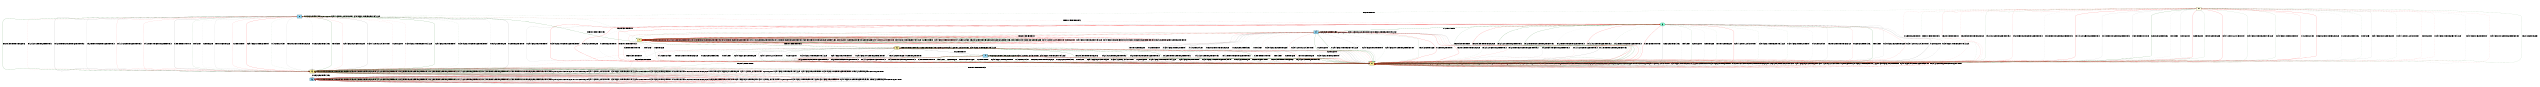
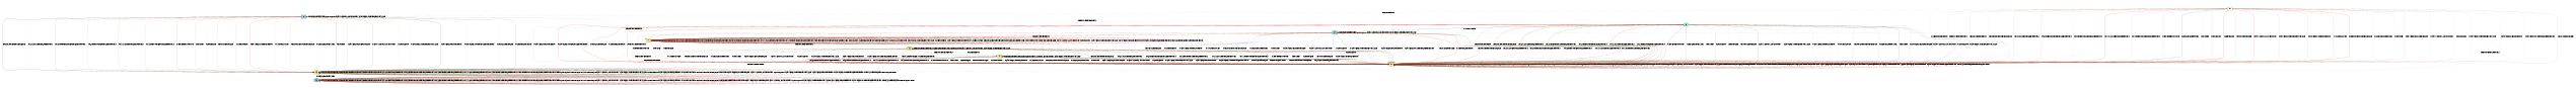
  digraph {
    node [fillcolor=khaki shape=box style=filled]
    edge [arrowhead=normal color=gray40 style=dashed]
    n1 [fillcolor=lightyellow label=s0]
    n2 [label=s1]
    n3 [fillcolor=skyblue label=s2]
    n4 [fillcolor=aquamarine label=s3 shape=octagon]
    n5 [label=s5]
    n6 [label=s7 shape=cylinder]
    n7 [fillcolor=skyblue label=s4]
    n8 [fillcolor=skyblue label=s6 shape=cylinder]
    n9 [label=s8 shape=cylinder]
-   n10 [fillcolor=skyblue label=s9]
+   n10 [label=s9]
    n1 -> n2 [color=darkgreen label=I_HELLO_VERIFY_REQUEST style=dotted]
    n1 -> n2 [arrowhead=vee color=red label=I_ECDH_SERVER_HELLO]
    n1 -> n2 [color=red label=I_ECDH_SERVER_KEY_EXCHANGE style=dotted]
    n1 -> n2 [arrowhead=vee color=darkgreen label=I_RSA_SIGN_CERTIFICATE_REQUEST]
    n1 -> n2 [arrowhead=vee color=red label=I_RSA_FIXED_ECDH_CERTIFICATE_REQUEST]
    n1 -> n2 [label=I_RSA_FIXED_DH_CERTIFICATE_REQUEST style=dotted]
    n1 -> n2 [arrowhead=vee color=red label=I_DSS_SIGN_CERTIFICATE_REQUEST style=solid]
    n1 -> n2 [arrowhead=vee label=I_DSS_FIXED_DH_CERTIFICATE_REQUEST]
    n1 -> n2 [label=I_SERVER_HELLO_DONE]
    n1 -> n2 [color=darkgreen label=I_CHANGE_CIPHER_SPEC style=solid]
    n1 -> n2 [arrowhead=vee label=I_FINISHED style=dotted]
    n1 -> n2 [label=I_APPLICATION]
    n1 -> n2 [arrowhead=vee color=red label=I_CERTIFICATE style=solid]
    n1 -> n2 [color=darkgreen label=I_EMPTY_CERTIFICATE]
    n1 -> n2 [color=red label="I_Alert(WARNING,CLOSE_NOTIFY)" style=solid]
    n1 -> n2 [color=darkgreen label="I_Alert(FATAL,UNEXPECTED_MESSAGE)"]
    n1 -> n2 [color=darkgreen label="O_Alert(FATAL,INTERNAL_ERROR)"]
    n1 -> n2 [color=red label=O_SOCKET_CLOSED]
    n1 -> n2 [arrowhead=vee color=red label=O_ECDH_CLIENT_KEY_EXCHANGE style=solid]
    n1 -> n2 [label=O_CHANGE_CIPHER_SPEC style=dotted]
    n1 -> n2 [color=darkgreen label=O_FINISHED style=dotted]
    n1 -> n2 [label="O_Alert(FATAL,BAD_CERTIFICATE)"]
    n1 -> n2 [arrowhead=vee color=darkgreen label="O_Alert(WARNING,CLOSE_NOTIFY)" style=dotted]
    n1 -> n2 [color=red label=O_APPLICATION style=dotted]
    n1 -> n2 [arrowhead=vee color=red label="O_Alert(FATAL,UNEXPECTED_MESSAGE)" style=dotted]
    n1 -> n2 [label="O_Alert(FATAL,DECODE_ERROR)" style=dotted]
    n1 -> n2 [arrowhead=vee color=red label="O_Alert(FATAL,NO_CERTIFICATE_RESERVED)" style=dotted]
    n1 -> n2 [color=darkgreen label=O_ECDSA_CERTIFICATE]
    n1 -> n2 [color=red label=O_CERTIFICATE_VERIFY style=dotted]
    n1 -> n3 [color=darkgreen label=O_CLIENT_HELLO style=dotted]
    n2 -> n2 [arrowhead=vee label=I_HELLO_VERIFY_REQUEST style=solid]
    n2 -> n2 [color=darkgreen label=I_ECDH_SERVER_HELLO style=solid]
    n2 -> n2 [arrowhead=vee color=darkgreen label=I_ECDH_SERVER_KEY_EXCHANGE style=dotted]
    n2 -> n2 [label=I_RSA_SIGN_CERTIFICATE_REQUEST]
    n2 -> n2 [color=darkgreen label=I_RSA_FIXED_ECDH_CERTIFICATE_REQUEST]
    n2 -> n2 [arrowhead=vee color=darkgreen label=I_RSA_FIXED_DH_CERTIFICATE_REQUEST style=solid]
    n2 -> n2 [arrowhead=vee color=red label=I_DSS_SIGN_CERTIFICATE_REQUEST style=solid]
    n2 -> n2 [color=darkgreen label=I_DSS_FIXED_DH_CERTIFICATE_REQUEST]
    n2 -> n2 [color=red label=I_SERVER_HELLO_DONE]
    n2 -> n2 [arrowhead=vee color=darkgreen label=I_CHANGE_CIPHER_SPEC style=dotted]
    n2 -> n2 [color=red label=I_FINISHED]
    n2 -> n2 [arrowhead=vee color=red label=I_APPLICATION style=solid]
    n2 -> n2 [label=I_CERTIFICATE style=solid]
    n2 -> n2 [color=darkgreen label=I_EMPTY_CERTIFICATE style=solid]
    n2 -> n2 [color=darkgreen label="I_Alert(WARNING,CLOSE_NOTIFY)"]
    n2 -> n2 [arrowhead=vee label="I_Alert(FATAL,UNEXPECTED_MESSAGE)"]
    n2 -> n2 [arrowhead=vee color=red label=O_CLIENT_HELLO]
    n2 -> n2 [arrowhead=vee label="O_Alert(FATAL,INTERNAL_ERROR)" style=solid]
    n2 -> n2 [arrowhead=vee color=darkgreen label=O_SOCKET_CLOSED style=dotted]
    n2 -> n2 [arrowhead=vee label=O_ECDH_CLIENT_KEY_EXCHANGE style=dotted]
    n2 -> n2 [color=darkgreen label=O_CHANGE_CIPHER_SPEC style=dotted]
    n2 -> n2 [arrowhead=vee label=O_FINISHED style=dotted]
    n2 -> n2 [label="O_Alert(FATAL,BAD_CERTIFICATE)"]
    n2 -> n2 [arrowhead=vee color=red label="O_Alert(WARNING,CLOSE_NOTIFY)" style=solid]
    n2 -> n2 [arrowhead=vee color=darkgreen label=O_APPLICATION]
    n2 -> n2 [arrowhead=vee color=red label="O_Alert(FATAL,UNEXPECTED_MESSAGE)" style=dotted]
    n2 -> n2 [arrowhead=vee color=red label="O_Alert(FATAL,DECODE_ERROR)"]
    n2 -> n2 [arrowhead=vee color=darkgreen label="O_Alert(FATAL,NO_CERTIFICATE_RESERVED)" style=dotted]
    n2 -> n2 [arrowhead=vee color=red label=O_ECDSA_CERTIFICATE]
    n2 -> n2 [color=red label=O_CERTIFICATE_VERIFY]
    n3 -> n3 [label=I_CHANGE_CIPHER_SPEC]
    n3 -> n3 [color=red label=I_APPLICATION style=dotted]
    n3 -> n3 [arrowhead=vee color=red label="I_Alert(WARNING,CLOSE_NOTIFY)"]
    n3 -> n3 [label="I_Alert(FATAL,UNEXPECTED_MESSAGE)"]
    n3 -> n4 [arrowhead=vee color=red label=I_HELLO_VERIFY_REQUEST style=dotted]
    n3 -> n5 [arrowhead=vee color=darkgreen label=I_ECDH_SERVER_KEY_EXCHANGE style=solid]
    n3 -> n5 [color=red label=I_RSA_SIGN_CERTIFICATE_REQUEST style=dotted]
    n3 -> n5 [label=I_RSA_FIXED_ECDH_CERTIFICATE_REQUEST style=solid]
    n3 -> n5 [arrowhead=vee label=I_RSA_FIXED_DH_CERTIFICATE_REQUEST]
    n3 -> n5 [arrowhead=vee color=red label=I_DSS_SIGN_CERTIFICATE_REQUEST]
    n3 -> n5 [arrowhead=vee color=red label=I_DSS_FIXED_DH_CERTIFICATE_REQUEST]
    n3 -> n5 [label=I_SERVER_HELLO_DONE style=solid]
    n3 -> n5 [arrowhead=vee color=darkgreen label=I_FINISHED]
    n3 -> n5 [label=I_CERTIFICATE style=dotted]
    n3 -> n5 [label=I_EMPTY_CERTIFICATE]
    n3 -> n5 [arrowhead=vee color=red label=O_CLIENT_HELLO]
    n3 -> n5 [color=red label="O_Alert(FATAL,INTERNAL_ERROR)" style=solid]
    n3 -> n5 [arrowhead=vee color=darkgreen label=O_SOCKET_CLOSED style=dotted]
    n3 -> n5 [label=O_ECDH_CLIENT_KEY_EXCHANGE]
    n3 -> n5 [label=O_CHANGE_CIPHER_SPEC style=dotted]
    n3 -> n5 [arrowhead=vee color=darkgreen label=O_FINISHED style=solid]
    n3 -> n5 [color=red label="O_Alert(FATAL,BAD_CERTIFICATE)"]
    n3 -> n5 [arrowhead=vee label="O_Alert(WARNING,CLOSE_NOTIFY)" style=solid]
    n3 -> n5 [arrowhead=vee color=red label=O_APPLICATION style=dotted]
    n3 -> n5 [color=red label="O_Alert(FATAL,UNEXPECTED_MESSAGE)" style=dotted]
    n3 -> n5 [color=darkgreen label="O_Alert(FATAL,DECODE_ERROR)" style=solid]
    n3 -> n5 [color=darkgreen label="O_Alert(FATAL,NO_CERTIFICATE_RESERVED)" style=dotted]
    n3 -> n5 [arrowhead=vee label=O_ECDSA_CERTIFICATE style=dotted]
    n3 -> n5 [label=O_CERTIFICATE_VERIFY style=solid]
    n3 -> n6 [color=darkgreen label=I_ECDH_SERVER_HELLO style=dotted]
    n4 -> n2 [arrowhead=vee color=red label=I_HELLO_VERIFY_REQUEST style=solid]
    n4 -> n2 [color=darkgreen label=I_ECDH_SERVER_HELLO]
    n4 -> n2 [color=red label=I_ECDH_SERVER_KEY_EXCHANGE style=solid]
    n4 -> n2 [color=darkgreen label=I_RSA_SIGN_CERTIFICATE_REQUEST style=solid]
    n4 -> n2 [color=darkgreen label=I_RSA_FIXED_ECDH_CERTIFICATE_REQUEST style=solid]
    n4 -> n2 [label=I_RSA_FIXED_DH_CERTIFICATE_REQUEST style=dotted]
    n4 -> n2 [color=red label=I_DSS_SIGN_CERTIFICATE_REQUEST style=solid]
    n4 -> n2 [color=darkgreen label=I_DSS_FIXED_DH_CERTIFICATE_REQUEST style=dotted]
    n4 -> n2 [color=red label=I_SERVER_HELLO_DONE style=solid]
    n4 -> n2 [arrowhead=vee label=I_CHANGE_CIPHER_SPEC style=solid]
    n4 -> n2 [arrowhead=vee label=I_FINISHED style=dotted]
    n4 -> n2 [color=darkgreen label=I_APPLICATION]
    n4 -> n2 [arrowhead=vee label=I_CERTIFICATE style=dotted]
    n4 -> n2 [arrowhead=vee color=darkgreen label=I_EMPTY_CERTIFICATE style=dotted]
    n4 -> n2 [color=red label="I_Alert(WARNING,CLOSE_NOTIFY)" style=solid]
    n4 -> n2 [color=darkgreen label="I_Alert(FATAL,UNEXPECTED_MESSAGE)" style=dotted]
    n4 -> n2 [arrowhead=vee color=darkgreen label="O_Alert(FATAL,INTERNAL_ERROR)" style=dotted]
    n4 -> n2 [arrowhead=vee label=O_SOCKET_CLOSED style=dotted]
    n4 -> n2 [arrowhead=vee label=O_ECDH_CLIENT_KEY_EXCHANGE]
    n4 -> n2 [arrowhead=vee color=red label=O_CHANGE_CIPHER_SPEC]
    n4 -> n2 [arrowhead=vee color=darkgreen label=O_FINISHED style=solid]
    n4 -> n2 [arrowhead=vee label="O_Alert(FATAL,BAD_CERTIFICATE)"]
    n4 -> n2 [arrowhead=vee color=red label="O_Alert(WARNING,CLOSE_NOTIFY)"]
    n4 -> n2 [label=O_APPLICATION style=solid]
    n4 -> n2 [arrowhead=vee label="O_Alert(FATAL,UNEXPECTED_MESSAGE)"]
    n4 -> n2 [arrowhead=vee label="O_Alert(FATAL,DECODE_ERROR)"]
    n4 -> n2 [arrowhead=vee color=red label="O_Alert(FATAL,NO_CERTIFICATE_RESERVED)" style=solid]
    n4 -> n2 [arrowhead=vee color=red label=O_ECDSA_CERTIFICATE style=solid]
    n4 -> n2 [label=O_CERTIFICATE_VERIFY style=dotted]
    n4 -> n7 [color=darkgreen label=O_CLIENT_HELLO style=solid]
    n5 -> n5 [color=darkgreen label=I_HELLO_VERIFY_REQUEST style=dotted]
    n5 -> n5 [arrowhead=vee label=I_ECDH_SERVER_HELLO]
    n5 -> n5 [color=darkgreen label=I_ECDH_SERVER_KEY_EXCHANGE]
    n5 -> n5 [label=I_RSA_SIGN_CERTIFICATE_REQUEST]
    n5 -> n5 [arrowhead=vee color=red label=I_RSA_FIXED_ECDH_CERTIFICATE_REQUEST]
    n5 -> n5 [arrowhead=vee label=I_RSA_FIXED_DH_CERTIFICATE_REQUEST]
    n5 -> n5 [color=red label=I_DSS_SIGN_CERTIFICATE_REQUEST]
    n5 -> n5 [color=darkgreen label=I_DSS_FIXED_DH_CERTIFICATE_REQUEST]
    n5 -> n5 [arrowhead=vee color=darkgreen label=I_SERVER_HELLO_DONE style=solid]
    n5 -> n5 [arrowhead=vee color=darkgreen label=I_CHANGE_CIPHER_SPEC style=dotted]
    n5 -> n5 [color=red label=I_FINISHED]
    n5 -> n5 [arrowhead=vee label=I_APPLICATION]
    n5 -> n5 [arrowhead=vee color=red label=I_CERTIFICATE style=dotted]
    n5 -> n5 [arrowhead=vee color=red label=I_EMPTY_CERTIFICATE style=dotted]
    n5 -> n5 [label="I_Alert(WARNING,CLOSE_NOTIFY)"]
    n5 -> n5 [color=red label="I_Alert(FATAL,UNEXPECTED_MESSAGE)" style=dotted]
    n5 -> n5 [arrowhead=vee label=O_CLIENT_HELLO style=solid]
    n5 -> n5 [color=darkgreen label="O_Alert(FATAL,INTERNAL_ERROR)" style=solid]
    n5 -> n5 [arrowhead=vee color=darkgreen label=O_SOCKET_CLOSED style=solid]
    n5 -> n5 [label=O_ECDH_CLIENT_KEY_EXCHANGE style=solid]
    n5 -> n5 [arrowhead=vee color=red label=O_FINISHED]
    n5 -> n5 [label="O_Alert(FATAL,BAD_CERTIFICATE)" style=dotted]
    n5 -> n5 [arrowhead=vee color=darkgreen label="O_Alert(WARNING,CLOSE_NOTIFY)"]
    n5 -> n5 [arrowhead=vee color=red label=O_APPLICATION]
    n5 -> n5 [arrowhead=vee color=red label="O_Alert(FATAL,UNEXPECTED_MESSAGE)" style=dotted]
    n5 -> n5 [label="O_Alert(FATAL,DECODE_ERROR)"]
    n5 -> n5 [arrowhead=vee color=darkgreen label="O_Alert(FATAL,NO_CERTIFICATE_RESERVED)"]
    n5 -> n5 [arrowhead=vee color=red label=O_ECDSA_CERTIFICATE]
    n5 -> n5 [color=darkgreen label=O_CERTIFICATE_VERIFY style=dotted]
    n5 -> n8 [arrowhead=vee label=O_CHANGE_CIPHER_SPEC style=dotted]
    n6 -> n2 [arrowhead=vee label=I_APPLICATION]
    n6 -> n5 [color=red label=I_ECDH_SERVER_HELLO style=dotted]
    n6 -> n6 [arrowhead=vee label=I_ECDH_SERVER_KEY_EXCHANGE style=dotted]
    n6 -> n6 [arrowhead=vee color=darkgreen label=I_RSA_SIGN_CERTIFICATE_REQUEST]
    n6 -> n6 [color=red label=I_RSA_FIXED_ECDH_CERTIFICATE_REQUEST style=solid]
    n6 -> n6 [label=I_RSA_FIXED_DH_CERTIFICATE_REQUEST style=dotted]
    n6 -> n6 [color=red label=I_DSS_SIGN_CERTIFICATE_REQUEST style=solid]
    n6 -> n6 [label=I_DSS_FIXED_DH_CERTIFICATE_REQUEST]
    n6 -> n6 [arrowhead=vee label=I_SERVER_HELLO_DONE style=solid]
    n6 -> n6 [arrowhead=vee label=I_CHANGE_CIPHER_SPEC]
    n6 -> n6 [arrowhead=vee label=I_APPLICATION style=solid]
    n6 -> n6 [arrowhead=vee color=red label=I_CERTIFICATE style=dotted]
    n6 -> n6 [color=red label=I_EMPTY_CERTIFICATE]
    n6 -> n6 [arrowhead=vee color=darkgreen label="I_Alert(WARNING,CLOSE_NOTIFY)"]
    n6 -> n6 [color=red label="I_Alert(FATAL,UNEXPECTED_MESSAGE)" style=solid]
    n6 -> n6 [label=O_CLIENT_HELLO]
    n6 -> n6 [arrowhead=vee color=darkgreen label="O_Alert(FATAL,INTERNAL_ERROR)" style=solid]
    n6 -> n6 [color=red label=O_SOCKET_CLOSED style=solid]
    n6 -> n6 [arrowhead=vee label=O_ECDH_CLIENT_KEY_EXCHANGE style=dotted]
    n6 -> n6 [arrowhead=vee color=darkgreen label=O_CHANGE_CIPHER_SPEC style=solid]
    n6 -> n6 [label=O_FINISHED]
    n6 -> n6 [color=darkgreen label="O_Alert(FATAL,BAD_CERTIFICATE)" style=solid]
    n6 -> n6 [color=darkgreen label="O_Alert(WARNING,CLOSE_NOTIFY)" style=solid]
    n6 -> n6 [arrowhead=vee color=red label=O_APPLICATION style=solid]
    n6 -> n6 [arrowhead=vee color=red label="O_Alert(FATAL,UNEXPECTED_MESSAGE)" style=solid]
    n6 -> n6 [arrowhead=vee color=red label="O_Alert(FATAL,DECODE_ERROR)" style=dotted]
    n6 -> n6 [arrowhead=vee label="O_Alert(FATAL,NO_CERTIFICATE_RESERVED)"]
    n6 -> n6 [color=red label=O_ECDSA_CERTIFICATE style=solid]
    n6 -> n6 [color=red label=O_CERTIFICATE_VERIFY]
    n6 -> n9 [arrowhead=vee color=red label=I_HELLO_VERIFY_REQUEST style=dotted]
    n7 -> n2 [arrowhead=vee color=red label=I_ECDH_SERVER_KEY_EXCHANGE style=solid]
    n7 -> n2 [color=darkgreen label=I_RSA_SIGN_CERTIFICATE_REQUEST style=dotted]
    n7 -> n2 [color=red label=I_RSA_FIXED_ECDH_CERTIFICATE_REQUEST]
    n7 -> n2 [label=I_RSA_FIXED_DH_CERTIFICATE_REQUEST]
    n7 -> n2 [color=red label=I_DSS_SIGN_CERTIFICATE_REQUEST style=dotted]
    n7 -> n2 [label=I_DSS_FIXED_DH_CERTIFICATE_REQUEST style=solid]
    n7 -> n2 [color=red label=I_SERVER_HELLO_DONE]
    n7 -> n2 [color=darkgreen label=I_FINISHED style=dotted]
    n7 -> n2 [color=darkgreen label=I_CERTIFICATE]
    n7 -> n2 [label=I_EMPTY_CERTIFICATE]
    n7 -> n2 [color=red label=O_CLIENT_HELLO style=dotted]
    n7 -> n2 [arrowhead=vee label="O_Alert(FATAL,INTERNAL_ERROR)" style=solid]
    n7 -> n2 [label=O_SOCKET_CLOSED style=solid]
    n7 -> n2 [arrowhead=vee label=O_ECDH_CLIENT_KEY_EXCHANGE]
    n7 -> n2 [arrowhead=vee color=red label=O_CHANGE_CIPHER_SPEC style=dotted]
    n7 -> n2 [color=darkgreen label=O_FINISHED style=dotted]
    n7 -> n2 [arrowhead=vee color=red label="O_Alert(FATAL,BAD_CERTIFICATE)" style=dotted]
    n7 -> n2 [arrowhead=vee color=red label="O_Alert(WARNING,CLOSE_NOTIFY)"]
    n7 -> n2 [arrowhead=vee color=darkgreen label=O_APPLICATION style=solid]
    n7 -> n2 [color=darkgreen label="O_Alert(FATAL,UNEXPECTED_MESSAGE)" style=solid]
    n7 -> n2 [label="O_Alert(FATAL,DECODE_ERROR)"]
    n7 -> n2 [color=darkgreen label="O_Alert(FATAL,NO_CERTIFICATE_RESERVED)" style=dotted]
    n7 -> n2 [arrowhead=vee color=darkgreen label=O_ECDSA_CERTIFICATE]
    n7 -> n2 [color=red label=O_CERTIFICATE_VERIFY style=solid]
-   n2 -> n5 [color=darkgreen label=I_HELLO_VERIFY_REQUEST style=dotted]
+   n7 -> n5 [color=darkgreen label=I_HELLO_VERIFY_REQUEST style=dotted]
    n7 -> n6 [arrowhead=vee color=red label=I_ECDH_SERVER_HELLO style=solid]
    n7 -> n7 [label=I_CHANGE_CIPHER_SPEC style=solid]
    n7 -> n7 [arrowhead=vee color=darkgreen label=I_APPLICATION]
    n7 -> n7 [color=red label="I_Alert(WARNING,CLOSE_NOTIFY)" style=solid]
    n7 -> n7 [label="I_Alert(FATAL,UNEXPECTED_MESSAGE)" style=dotted]
    n8 -> n8 [arrowhead=vee color=darkgreen label=I_HELLO_VERIFY_REQUEST style=solid]
    n8 -> n8 [arrowhead=vee label=I_ECDH_SERVER_HELLO style=dotted]
    n8 -> n8 [color=red label=I_ECDH_SERVER_KEY_EXCHANGE style=solid]
    n8 -> n8 [arrowhead=vee label=I_RSA_SIGN_CERTIFICATE_REQUEST style=dotted]
    n8 -> n8 [color=darkgreen label=I_RSA_FIXED_ECDH_CERTIFICATE_REQUEST style=solid]
    n8 -> n8 [arrowhead=vee label=I_RSA_FIXED_DH_CERTIFICATE_REQUEST]
    n8 -> n8 [color=darkgreen label=I_DSS_SIGN_CERTIFICATE_REQUEST style=solid]
    n8 -> n8 [color=red label=I_DSS_FIXED_DH_CERTIFICATE_REQUEST]
    n8 -> n8 [color=red label=I_SERVER_HELLO_DONE]
    n8 -> n8 [arrowhead=vee color=darkgreen label=I_CHANGE_CIPHER_SPEC]
    n8 -> n8 [color=darkgreen label=I_FINISHED style=dotted]
    n8 -> n8 [arrowhead=vee color=red label=I_APPLICATION]
    n8 -> n8 [arrowhead=vee color=darkgreen label=I_CERTIFICATE style=dotted]
    n8 -> n8 [label=I_EMPTY_CERTIFICATE]
    n8 -> n8 [label="I_Alert(WARNING,CLOSE_NOTIFY)" style=dotted]
    n8 -> n8 [label="I_Alert(FATAL,UNEXPECTED_MESSAGE)"]
    n8 -> n8 [arrowhead=vee label=O_CLIENT_HELLO style=dotted]
    n8 -> n8 [color=red label="O_Alert(FATAL,INTERNAL_ERROR)"]
    n8 -> n8 [arrowhead=vee color=red label=O_SOCKET_CLOSED style=dotted]
    n8 -> n8 [label=O_ECDH_CLIENT_KEY_EXCHANGE style=dotted]
    n8 -> n8 [arrowhead=vee label=O_CHANGE_CIPHER_SPEC style=solid]
    n8 -> n8 [arrowhead=vee color=red label=O_FINISHED style=solid]
    n8 -> n8 [color=red label="O_Alert(FATAL,BAD_CERTIFICATE)" style=solid]
    n8 -> n8 [arrowhead=vee label="O_Alert(WARNING,CLOSE_NOTIFY)"]
    n8 -> n8 [arrowhead=vee label=O_APPLICATION]
    n8 -> n8 [color=red label="O_Alert(FATAL,UNEXPECTED_MESSAGE)"]
    n8 -> n8 [arrowhead=vee label="O_Alert(FATAL,DECODE_ERROR)" style=dotted]
    n8 -> n8 [color=red label="O_Alert(FATAL,NO_CERTIFICATE_RESERVED)" style=solid]
    n8 -> n8 [label=O_ECDSA_CERTIFICATE]
    n8 -> n8 [arrowhead=vee label=O_CERTIFICATE_VERIFY style=solid]
    n9 -> n2 [color=darkgreen label=I_ECDH_SERVER_KEY_EXCHANGE style=solid]
    n9 -> n2 [label=I_RSA_SIGN_CERTIFICATE_REQUEST style=dotted]
    n9 -> n2 [arrowhead=vee color=darkgreen label=I_RSA_FIXED_ECDH_CERTIFICATE_REQUEST]
    n9 -> n2 [color=darkgreen label=I_RSA_FIXED_DH_CERTIFICATE_REQUEST style=solid]
    n9 -> n2 [arrowhead=vee label=I_DSS_SIGN_CERTIFICATE_REQUEST]
    n9 -> n2 [arrowhead=vee label=I_DSS_FIXED_DH_CERTIFICATE_REQUEST]
    n9 -> n2 [color=darkgreen label=I_SERVER_HELLO_DONE style=solid]
    n9 -> n2 [arrowhead=vee color=red label=I_FINISHED]
    n9 -> n2 [arrowhead=vee color=red label=I_CERTIFICATE]
    n9 -> n2 [color=red label=I_EMPTY_CERTIFICATE style=solid]
    n9 -> n2 [color=darkgreen label="O_Alert(FATAL,INTERNAL_ERROR)" style=dotted]
    n9 -> n2 [color=red label=O_SOCKET_CLOSED]
    n9 -> n2 [color=darkgreen label=O_ECDH_CLIENT_KEY_EXCHANGE style=dotted]
    n9 -> n2 [label=O_CHANGE_CIPHER_SPEC style=dotted]
    n9 -> n2 [arrowhead=vee label=O_FINISHED style=dotted]
    n9 -> n2 [arrowhead=vee color=darkgreen label="O_Alert(FATAL,BAD_CERTIFICATE)"]
    n9 -> n2 [arrowhead=vee label="O_Alert(WARNING,CLOSE_NOTIFY)" style=solid]
    n9 -> n2 [arrowhead=vee color=darkgreen label=O_APPLICATION]
    n9 -> n2 [label="O_Alert(FATAL,UNEXPECTED_MESSAGE)" style=dotted]
    n9 -> n2 [label="O_Alert(FATAL,DECODE_ERROR)" style=dotted]
    n9 -> n2 [color=red label="O_Alert(FATAL,NO_CERTIFICATE_RESERVED)"]
    n9 -> n2 [arrowhead=vee label=O_ECDSA_CERTIFICATE style=solid]
    n9 -> n2 [color=red label=O_CERTIFICATE_VERIFY]
    n9 -> n5 [label=I_ECDH_SERVER_HELLO]
    n9 -> n9 [arrowhead=vee label=I_HELLO_VERIFY_REQUEST style=solid]
    n9 -> n9 [label=I_CHANGE_CIPHER_SPEC]
    n9 -> n9 [color=darkgreen label=I_APPLICATION style=solid]
    n9 -> n9 [color=red label="I_Alert(WARNING,CLOSE_NOTIFY)"]
    n9 -> n9 [arrowhead=vee label="I_Alert(FATAL,UNEXPECTED_MESSAGE)"]
    n9 -> n10 [arrowhead=vee label=O_CLIENT_HELLO style=solid]
    n10 -> n2 [arrowhead=vee color=red label=I_ECDH_SERVER_KEY_EXCHANGE]
    n10 -> n2 [arrowhead=vee color=red label=I_RSA_SIGN_CERTIFICATE_REQUEST style=dotted]
    n10 -> n2 [arrowhead=vee color=red label=I_RSA_FIXED_ECDH_CERTIFICATE_REQUEST style=solid]
    n10 -> n2 [label=I_RSA_FIXED_DH_CERTIFICATE_REQUEST style=solid]
    n10 -> n2 [arrowhead=vee color=red label=I_DSS_SIGN_CERTIFICATE_REQUEST]
    n10 -> n2 [arrowhead=vee color=darkgreen label=I_DSS_FIXED_DH_CERTIFICATE_REQUEST]
    n10 -> n2 [arrowhead=vee color=red label=I_SERVER_HELLO_DONE style=dotted]
    n10 -> n2 [arrowhead=vee color=darkgreen label=I_FINISHED style=solid]
    n10 -> n2 [arrowhead=vee color=darkgreen label=I_CERTIFICATE style=dotted]
    n10 -> n2 [arrowhead=vee label=I_EMPTY_CERTIFICATE style=dotted]
    n10 -> n2 [label=O_CLIENT_HELLO style=dotted]
    n10 -> n2 [arrowhead=vee color=red label="O_Alert(FATAL,INTERNAL_ERROR)" style=dotted]
    n10 -> n2 [label=O_SOCKET_CLOSED style=dotted]
    n10 -> n2 [arrowhead=vee color=darkgreen label=O_ECDH_CLIENT_KEY_EXCHANGE style=dotted]
    n10 -> n2 [color=red label=O_CHANGE_CIPHER_SPEC]
    n10 -> n2 [label=O_FINISHED]
    n10 -> n2 [color=red label="O_Alert(FATAL,BAD_CERTIFICATE)"]
    n10 -> n2 [label="O_Alert(WARNING,CLOSE_NOTIFY)" style=solid]
    n10 -> n2 [label=O_APPLICATION]
    n10 -> n2 [color=red label="O_Alert(FATAL,UNEXPECTED_MESSAGE)"]
    n10 -> n2 [arrowhead=vee color=red label="O_Alert(FATAL,DECODE_ERROR)"]
    n10 -> n2 [arrowhead=vee label="O_Alert(FATAL,NO_CERTIFICATE_RESERVED)" style=dotted]
    n10 -> n2 [arrowhead=vee label=O_ECDSA_CERTIFICATE style=dotted]
    n10 -> n2 [arrowhead=vee color=darkgreen label=O_CERTIFICATE_VERIFY]
    n10 -> n5 [arrowhead=vee color=darkgreen label=I_ECDH_SERVER_HELLO]
-   n3 -> n9 [arrowhead=vee color=darkgreen label=I_HELLO_VERIFY_REQUEST style=solid]
+   n10 -> n9 [arrowhead=vee color=darkgreen label=I_HELLO_VERIFY_REQUEST style=solid]
    n10 -> n10 [arrowhead=vee label=I_CHANGE_CIPHER_SPEC]
    n10 -> n10 [label=I_APPLICATION style=dotted]
    n10 -> n10 [color=darkgreen label="I_Alert(WARNING,CLOSE_NOTIFY)" style=solid]
    n10 -> n10 [arrowhead=vee label="I_Alert(FATAL,UNEXPECTED_MESSAGE)" style=solid]
  }
